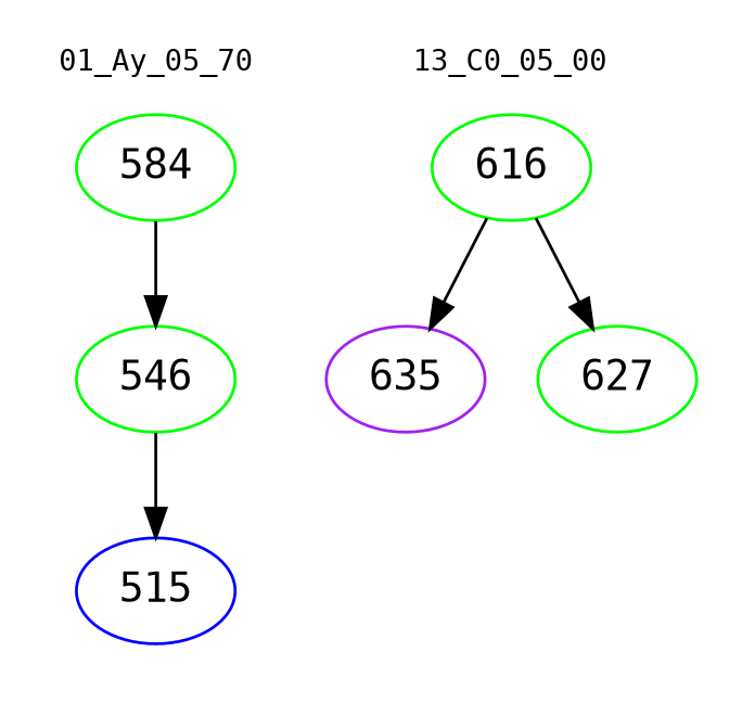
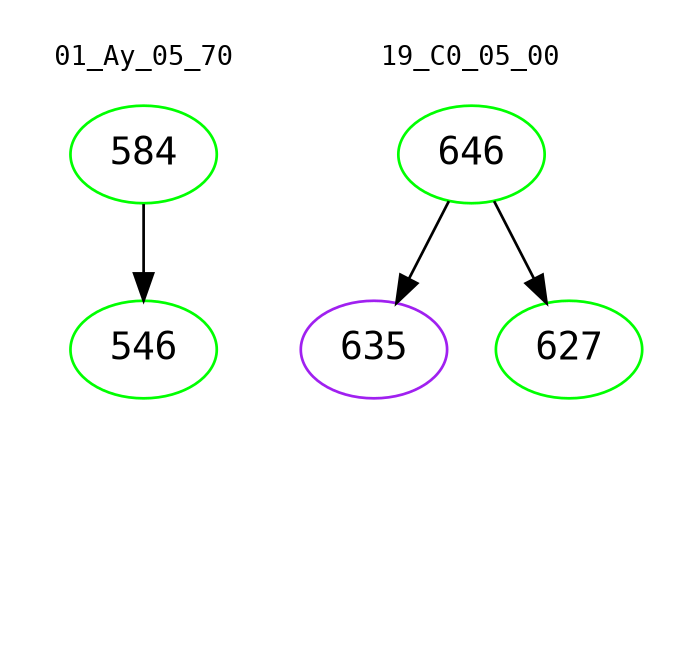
  digraph {
    fontname="DejaVu Sans Mono"
    node [color=green fontname="DejaVu Sans Mono"]
    edge [color=black fontname="DejaVu Sans Mono"]
    n1 [label=546]
-   n2 [color=blue label=515]
    n3 [label=584]
-   n4 [label=616]
+   n4 [label=646]
    n5 [color=purple label=635]
    n6 [label=627]
    subgraph cluster_1 {
      color=white
      fontsize=10
      label="01_Ay_05_70"
      n1
-     n2
      n3
    }
    subgraph cluster_2 {
      color=white
      fontsize=10
-     label="13_C0_05_00"
+     label="19_C0_05_00"
      n4
      n5
      n6
    }
-   n1 -> n2
    n3 -> n1
    n4 -> n5
    n4 -> n6
  }
